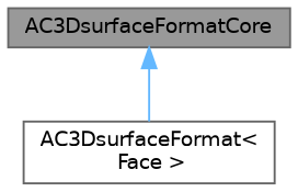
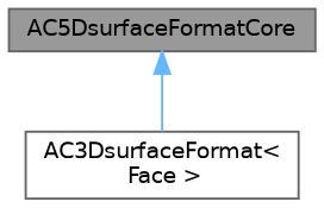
  digraph {
    node [color=gray40 fontname=Helvetica fontsize=10 shape=box style=filled]
-   n1 [fillcolor=grey60 fontcolor=black height=0.2 label=AC3DsurfaceFormatCore width=0.4]
+   n1 [fillcolor=grey60 fontcolor=black height=0.2 label=AC5DsurfaceFormatCore width=0.4]
    n2 [fillcolor=white height=0.2 label="AC3DsurfaceFormat\<\l Face \>" width=0.4]
    n1 -> n2 [color=steelblue1 dir=back fontname=Helvetica fontsize=10 labelfontname=Helvetica labelfontsize=10 style=solid]
  }
